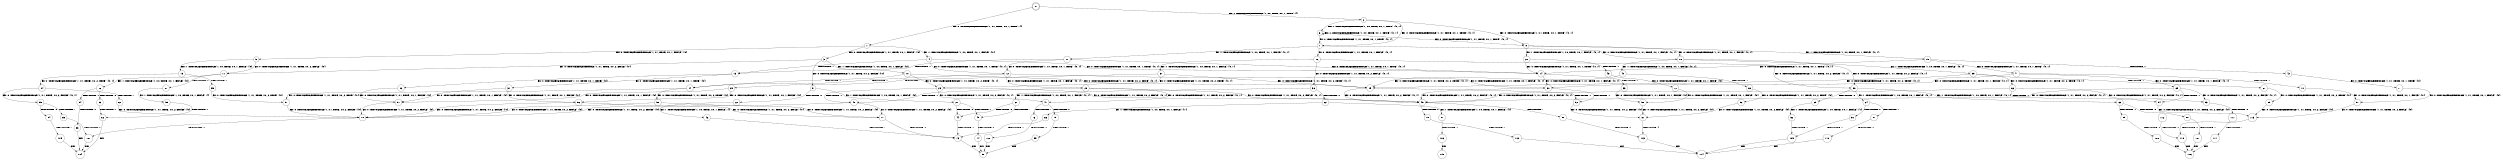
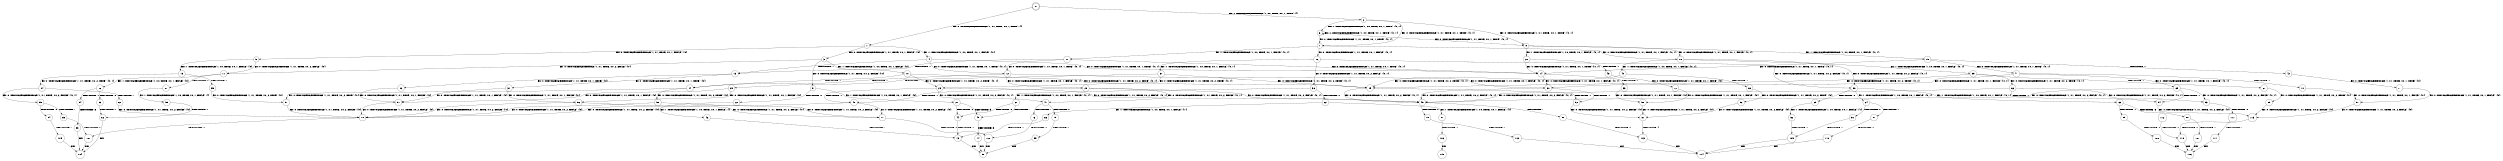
  digraph {
    node [shape=circle]
    0 [peripheries=2]
    1
    2
    3
    4
    5
    6
    7
    8
    9
    10
    11
    12
    13
    14
    15
    16
    17
    18
    19
    20
    21
    22
    23
    24
    25
    26
    27
    28
    29
    30
    31
    32
    33
    34
    35
    36
    37
    38
    39
    40
    41
    42
    43
    44
    45
    46
    47
    48
    49
    50
    51
    52
    53
    54
    55
    56
    57
    58
    59
    60
    61
    62
    63
    64
    65
    66
    67
    68
    69
    70
    71
    72
    73
    74
    75
    76
    77
    78
    79
    80
    81
    82
    83
    84
    85
    86
    87
    88
    89
    90
    91
    92
    93
    94
    95
    96
    97
    98
    99
    100
    101
    102
    103
    104
    105
    106
    107
    108
    109
    110
    111
    113
    114
    115
    116
    117
    112
    118
    0 -> 1 [label="EX !0 !ATOMIC_EXCH_BRANCH (1, +1, TRUE, +0, 1, TRUE) !{}"]
    0 -> 2 [label="EX !1 !ATOMIC_EXCH_BRANCH (1, +0, TRUE, +0, 1, TRUE) !{}"]
    1 -> 3 [label="EX !0 !ATOMIC_EXCH_BRANCH (1, +1, TRUE, +0, 1, FALSE) !{0}"]
    1 -> 4 [label="EX !1 !ATOMIC_EXCH_BRANCH (1, +0, TRUE, +0, 1, FALSE) !{0}"]
    1 -> 5 [label="EX !0 !ATOMIC_EXCH_BRANCH (1, +1, TRUE, +0, 1, FALSE) !{0}"]
    2 -> 6 [label="EX !1 !ATOMIC_EXCH_BRANCH (1, +0, TRUE, +0, 1, TRUE) !{0, 1}"]
    2 -> 7 [label="EX !0 !ATOMIC_EXCH_BRANCH (1, +1, TRUE, +0, 1, TRUE) !{0, 1}"]
    2 -> 8 [label="EX !0 !ATOMIC_EXCH_BRANCH (1, +1, TRUE, +0, 1, TRUE) !{0, 1}"]
    3 -> 9 [label="EX !0 !ATOMIC_EXCH_BRANCH (1, +1, TRUE, +0, 2, FALSE) !{0}"]
    3 -> 10 [label="EX !1 !ATOMIC_EXCH_BRANCH (1, +0, TRUE, +0, 1, FALSE) !{0}"]
    3 -> 11 [label="EX !0 !ATOMIC_EXCH_BRANCH (1, +1, TRUE, +0, 2, FALSE) !{0}"]
    4 -> 12 [label="EX !0 !ATOMIC_EXCH_BRANCH (1, +1, TRUE, +0, 1, TRUE) !{0, 1}"]
    4 -> 13 [label="TERMINATE !1"]
    4 -> 14 [label="EX !0 !ATOMIC_EXCH_BRANCH (1, +1, TRUE, +0, 1, TRUE) !{0, 1}"]
    5 -> 11 [label="EX !0 !ATOMIC_EXCH_BRANCH (1, +1, TRUE, +0, 2, FALSE) !{0}"]
    5 -> 15 [label="EX !1 !ATOMIC_EXCH_BRANCH (1, +0, TRUE, +0, 1, FALSE) !{0}"]
    6 -> 6 [label="EX !1 !ATOMIC_EXCH_BRANCH (1, +0, TRUE, +0, 1, TRUE) !{0, 1}"]
    6 -> 7 [label="EX !0 !ATOMIC_EXCH_BRANCH (1, +1, TRUE, +0, 1, TRUE) !{0, 1}"]
    6 -> 8 [label="EX !0 !ATOMIC_EXCH_BRANCH (1, +1, TRUE, +0, 1, TRUE) !{0, 1}"]
    7 -> 16 [label="EX !0 !ATOMIC_EXCH_BRANCH (1, +1, TRUE, +0, 1, FALSE) !{0, 1}"]
    7 -> 17 [label="EX !1 !ATOMIC_EXCH_BRANCH (1, +0, TRUE, +0, 1, FALSE) !{0, 1}"]
    7 -> 18 [label="EX !0 !ATOMIC_EXCH_BRANCH (1, +1, TRUE, +0, 1, FALSE) !{0, 1}"]
    8 -> 18 [label="EX !0 !ATOMIC_EXCH_BRANCH (1, +1, TRUE, +0, 1, FALSE) !{0, 1}"]
    8 -> 19 [label="EX !1 !ATOMIC_EXCH_BRANCH (1, +0, TRUE, +0, 1, FALSE) !{0, 1}"]
    8 -> 20 [label="EX !1 !ATOMIC_EXCH_BRANCH (1, +0, TRUE, +0, 1, FALSE) !{0, 1}"]
    9 -> 21 [label="EX !1 !ATOMIC_EXCH_BRANCH (1, +0, TRUE, +0, 1, FALSE) !{0}"]
    9 -> 22 [label="TERMINATE !0"]
    10 -> 23 [label="EX !0 !ATOMIC_EXCH_BRANCH (1, +1, TRUE, +0, 2, TRUE) !{0, 1}"]
    10 -> 24 [label="TERMINATE !1"]
    10 -> 25 [label="EX !0 !ATOMIC_EXCH_BRANCH (1, +1, TRUE, +0, 2, TRUE) !{0, 1}"]
    11 -> 26 [label="EX !1 !ATOMIC_EXCH_BRANCH (1, +0, TRUE, +0, 1, FALSE) !{0}"]
    11 -> 27 [label="TERMINATE !0"]
    12 -> 28 [label="EX !0 !ATOMIC_EXCH_BRANCH (1, +1, TRUE, +0, 1, FALSE) !{0, 1}"]
    12 -> 29 [label="TERMINATE !1"]
    12 -> 30 [label="EX !0 !ATOMIC_EXCH_BRANCH (1, +1, TRUE, +0, 1, FALSE) !{0, 1}"]
    13 -> 31 [label="EX !0 !ATOMIC_EXCH_BRANCH (1, +1, TRUE, +0, 1, TRUE) !{0}"]
    13 -> 32 [label="EX !0 !ATOMIC_EXCH_BRANCH (1, +1, TRUE, +0, 1, TRUE) !{0}"]
    14 -> 30 [label="EX !0 !ATOMIC_EXCH_BRANCH (1, +1, TRUE, +0, 1, FALSE) !{0, 1}"]
    14 -> 33 [label="TERMINATE !1"]
    15 -> 34 [label="EX !0 !ATOMIC_EXCH_BRANCH (1, +1, TRUE, +0, 2, TRUE) !{0, 1}"]
    15 -> 35 [label="TERMINATE !1"]
    16 -> 36 [label="EX !0 !ATOMIC_EXCH_BRANCH (1, +1, TRUE, +0, 2, FALSE) !{0, 1}"]
    16 -> 37 [label="EX !1 !ATOMIC_EXCH_BRANCH (1, +0, TRUE, +0, 1, FALSE) !{0, 1}"]
    16 -> 38 [label="EX !0 !ATOMIC_EXCH_BRANCH (1, +1, TRUE, +0, 2, FALSE) !{0, 1}"]
    17 -> 12 [label="EX !0 !ATOMIC_EXCH_BRANCH (1, +1, TRUE, +0, 1, TRUE) !{0, 1}"]
    17 -> 13 [label="TERMINATE !1"]
    17 -> 14 [label="EX !0 !ATOMIC_EXCH_BRANCH (1, +1, TRUE, +0, 1, TRUE) !{0, 1}"]
    18 -> 38 [label="EX !0 !ATOMIC_EXCH_BRANCH (1, +1, TRUE, +0, 2, FALSE) !{0, 1}"]
    18 -> 39 [label="EX !1 !ATOMIC_EXCH_BRANCH (1, +0, TRUE, +0, 1, FALSE) !{0, 1}"]
    18 -> 40 [label="EX !1 !ATOMIC_EXCH_BRANCH (1, +0, TRUE, +0, 1, FALSE) !{0, 1}"]
    19 -> 14 [label="EX !0 !ATOMIC_EXCH_BRANCH (1, +1, TRUE, +0, 1, TRUE) !{0, 1}"]
    19 -> 41 [label="EX !0 !ATOMIC_EXCH_BRANCH (1, +1, TRUE, +0, 1, TRUE) !{0, 1}"]
    19 -> 42 [label="TERMINATE !1"]
    20 -> 14 [label="EX !0 !ATOMIC_EXCH_BRANCH (1, +1, TRUE, +0, 1, TRUE) !{0, 1}"]
    20 -> 43 [label="TERMINATE !1"]
    21 -> 44 [label="TERMINATE !0"]
-   21 -> 45 [label="TERMINATE !1"]
+   21 -> 45 [label="TERMINATE !3"]
    22 -> 46 [label="EX !1 !ATOMIC_EXCH_BRANCH (1, +0, TRUE, +0, 1, FALSE) !{}"]
    23 -> 47 [label="EX !0 !ATOMIC_EXCH_BRANCH (1, +1, TRUE, +0, 2, FALSE) !{0, 1}"]
    23 -> 48 [label="TERMINATE !1"]
    23 -> 49 [label="EX !0 !ATOMIC_EXCH_BRANCH (1, +1, TRUE, +0, 2, FALSE) !{0, 1}"]
    24 -> 50 [label="EX !0 !ATOMIC_EXCH_BRANCH (1, +1, TRUE, +0, 2, TRUE) !{0}"]
    24 -> 51 [label="EX !0 !ATOMIC_EXCH_BRANCH (1, +1, TRUE, +0, 2, TRUE) !{0}"]
    25 -> 49 [label="EX !0 !ATOMIC_EXCH_BRANCH (1, +1, TRUE, +0, 2, FALSE) !{0, 1}"]
    25 -> 52 [label="TERMINATE !1"]
    26 -> 53 [label="TERMINATE !0"]
    26 -> 54 [label="TERMINATE !1"]
    27 -> 55 [label="EX !1 !ATOMIC_EXCH_BRANCH (1, +0, TRUE, +0, 1, FALSE) !{}"]
    28 -> 47 [label="EX !0 !ATOMIC_EXCH_BRANCH (1, +1, TRUE, +0, 2, FALSE) !{0, 1}"]
    28 -> 48 [label="TERMINATE !1"]
    28 -> 49 [label="EX !0 !ATOMIC_EXCH_BRANCH (1, +1, TRUE, +0, 2, FALSE) !{0, 1}"]
    29 -> 56 [label="EX !0 !ATOMIC_EXCH_BRANCH (1, +1, TRUE, +0, 1, FALSE) !{0}"]
    29 -> 57 [label="EX !0 !ATOMIC_EXCH_BRANCH (1, +1, TRUE, +0, 1, FALSE) !{0}"]
    30 -> 49 [label="EX !0 !ATOMIC_EXCH_BRANCH (1, +1, TRUE, +0, 2, FALSE) !{0, 1}"]
    30 -> 52 [label="TERMINATE !1"]
    31 -> 56 [label="EX !0 !ATOMIC_EXCH_BRANCH (1, +1, TRUE, +0, 1, FALSE) !{0}"]
    31 -> 57 [label="EX !0 !ATOMIC_EXCH_BRANCH (1, +1, TRUE, +0, 1, FALSE) !{0}"]
    32 -> 57 [label="EX !0 !ATOMIC_EXCH_BRANCH (1, +1, TRUE, +0, 1, FALSE) !{0}"]
    33 -> 58 [label="EX !0 !ATOMIC_EXCH_BRANCH (1, +1, TRUE, +0, 1, FALSE) !{0}"]
    34 -> 59 [label="EX !0 !ATOMIC_EXCH_BRANCH (1, +1, TRUE, +0, 2, FALSE) !{0, 1}"]
    34 -> 60 [label="TERMINATE !1"]
    35 -> 51 [label="EX !0 !ATOMIC_EXCH_BRANCH (1, +1, TRUE, +0, 2, TRUE) !{0}"]
    36 -> 61 [label="EX !1 !ATOMIC_EXCH_BRANCH (1, +0, TRUE, +0, 1, FALSE) !{0, 1}"]
    36 -> 62 [label="TERMINATE !0"]
    37 -> 23 [label="EX !0 !ATOMIC_EXCH_BRANCH (1, +1, TRUE, +0, 2, TRUE) !{0, 1}"]
    37 -> 24 [label="TERMINATE !1"]
    37 -> 25 [label="EX !0 !ATOMIC_EXCH_BRANCH (1, +1, TRUE, +0, 2, TRUE) !{0, 1}"]
    38 -> 63 [label="EX !1 !ATOMIC_EXCH_BRANCH (1, +0, TRUE, +0, 1, FALSE) !{0, 1}"]
    38 -> 64 [label="EX !1 !ATOMIC_EXCH_BRANCH (1, +0, TRUE, +0, 1, FALSE) !{0, 1}"]
    38 -> 65 [label="TERMINATE !0"]
    39 -> 25 [label="EX !0 !ATOMIC_EXCH_BRANCH (1, +1, TRUE, +0, 2, TRUE) !{0, 1}"]
    39 -> 66 [label="EX !0 !ATOMIC_EXCH_BRANCH (1, +1, TRUE, +0, 2, TRUE) !{0, 1}"]
    39 -> 67 [label="TERMINATE !1"]
    40 -> 25 [label="EX !0 !ATOMIC_EXCH_BRANCH (1, +1, TRUE, +0, 2, TRUE) !{0, 1}"]
    40 -> 68 [label="TERMINATE !1"]
    41 -> 30 [label="EX !0 !ATOMIC_EXCH_BRANCH (1, +1, TRUE, +0, 1, FALSE) !{0, 1}"]
    41 -> 69 [label="EX !0 !ATOMIC_EXCH_BRANCH (1, +1, TRUE, +0, 1, FALSE) !{0, 1}"]
    41 -> 70 [label="TERMINATE !1"]
    42 -> 71 [label="EX !0 !ATOMIC_EXCH_BRANCH (1, +1, TRUE, +0, 1, TRUE) !{0}"]
    43 -> 72 [label="EX !0 !ATOMIC_EXCH_BRANCH (1, +1, TRUE, +0, 1, TRUE) !{0}"]
    44 -> 73 [label="TERMINATE !1"]
-   45 -> 74 [label="TERMINATE !0"]
+   45 -> 74 [label="TERMINATE !3"]
    46 -> 73 [label="TERMINATE !1"]
    47 -> 75 [label="TERMINATE !0"]
    47 -> 76 [label="TERMINATE !1"]
    48 -> 77 [label="EX !0 !ATOMIC_EXCH_BRANCH (1, +1, TRUE, +0, 2, FALSE) !{0}"]
    48 -> 78 [label="EX !0 !ATOMIC_EXCH_BRANCH (1, +1, TRUE, +0, 2, FALSE) !{0}"]
    49 -> 79 [label="TERMINATE !0"]
    49 -> 80 [label="TERMINATE !1"]
    50 -> 77 [label="EX !0 !ATOMIC_EXCH_BRANCH (1, +1, TRUE, +0, 2, FALSE) !{0}"]
    50 -> 78 [label="EX !0 !ATOMIC_EXCH_BRANCH (1, +1, TRUE, +0, 2, FALSE) !{0}"]
    51 -> 78 [label="EX !0 !ATOMIC_EXCH_BRANCH (1, +1, TRUE, +0, 2, FALSE) !{0}"]
    52 -> 81 [label="EX !0 !ATOMIC_EXCH_BRANCH (1, +1, TRUE, +0, 2, FALSE) !{0}"]
    53 -> 82 [label="TERMINATE !1"]
-   54 -> 83 [label="TERMINATE !0"]
+   54 -> 83 [label="TERMINATE !6"]
    55 -> 82 [label="TERMINATE !1"]
    56 -> 77 [label="EX !0 !ATOMIC_EXCH_BRANCH (1, +1, TRUE, +0, 2, FALSE) !{0}"]
    56 -> 78 [label="EX !0 !ATOMIC_EXCH_BRANCH (1, +1, TRUE, +0, 2, FALSE) !{0}"]
    57 -> 78 [label="EX !0 !ATOMIC_EXCH_BRANCH (1, +1, TRUE, +0, 2, FALSE) !{0}"]
    58 -> 81 [label="EX !0 !ATOMIC_EXCH_BRANCH (1, +1, TRUE, +0, 2, FALSE) !{0}"]
    59 -> 84 [label="TERMINATE !0"]
    59 -> 85 [label="TERMINATE !1"]
    60 -> 78 [label="EX !0 !ATOMIC_EXCH_BRANCH (1, +1, TRUE, +0, 2, FALSE) !{0}"]
    61 -> 44 [label="TERMINATE !0"]
    61 -> 45 [label="TERMINATE !1"]
    62 -> 86 [label="EX !1 !ATOMIC_EXCH_BRANCH (1, +0, TRUE, +0, 1, FALSE) !{1}"]
    62 -> 87 [label="EX !1 !ATOMIC_EXCH_BRANCH (1, +0, TRUE, +0, 1, FALSE) !{1}"]
-   63 -> 88 [label="TERMINATE !0"]
+   63 -> 88 [label="TERMINATE !6"]
    63 -> 89 [label="TERMINATE !1"]
    64 -> 90 [label="TERMINATE !0"]
    64 -> 91 [label="TERMINATE !1"]
    65 -> 92 [label="EX !1 !ATOMIC_EXCH_BRANCH (1, +0, TRUE, +0, 1, FALSE) !{1}"]
    66 -> 49 [label="EX !0 !ATOMIC_EXCH_BRANCH (1, +1, TRUE, +0, 2, FALSE) !{0, 1}"]
    66 -> 93 [label="EX !0 !ATOMIC_EXCH_BRANCH (1, +1, TRUE, +0, 2, FALSE) !{0, 1}"]
    66 -> 94 [label="TERMINATE !1"]
    67 -> 95 [label="EX !0 !ATOMIC_EXCH_BRANCH (1, +1, TRUE, +0, 2, TRUE) !{0}"]
    68 -> 96 [label="EX !0 !ATOMIC_EXCH_BRANCH (1, +1, TRUE, +0, 2, TRUE) !{0}"]
    69 -> 49 [label="EX !0 !ATOMIC_EXCH_BRANCH (1, +1, TRUE, +0, 2, FALSE) !{0, 1}"]
    69 -> 93 [label="EX !0 !ATOMIC_EXCH_BRANCH (1, +1, TRUE, +0, 2, FALSE) !{0, 1}"]
    69 -> 94 [label="TERMINATE !1"]
    70 -> 97 [label="EX !0 !ATOMIC_EXCH_BRANCH (1, +1, TRUE, +0, 1, FALSE) !{0}"]
    71 -> 97 [label="EX !0 !ATOMIC_EXCH_BRANCH (1, +1, TRUE, +0, 1, FALSE) !{0}"]
    72 -> 58 [label="EX !0 !ATOMIC_EXCH_BRANCH (1, +1, TRUE, +0, 1, FALSE) !{0}"]
    73 -> 98 [label=exit]
    74 -> 98 [label=exit]
    75 -> 99 [label="TERMINATE !1"]
    76 -> 100 [label="TERMINATE !0"]
-   77 -> 73 [label="TERMINATE !0"]
+   77 -> 100 [label="TERMINATE !0"]
    78 -> 101 [label="TERMINATE !0"]
    79 -> 102 [label="TERMINATE !1"]
    80 -> 103 [label="TERMINATE !0"]
    81 -> 103 [label="TERMINATE !4"]
    82 -> 104 [label=exit]
    83 -> 104 [label=exit]
    84 -> 105 [label="TERMINATE !1"]
    85 -> 101 [label="TERMINATE !0"]
    86 -> 73 [label="TERMINATE !1"]
    87 -> 106 [label="TERMINATE !1"]
    88 -> 107 [label="TERMINATE !1"]
    89 -> 108 [label="TERMINATE !0"]
    90 -> 109 [label="TERMINATE !1"]
    91 -> 110 [label="TERMINATE !0"]
    92 -> 109 [label="TERMINATE !1"]
    93 -> 111 [label="TERMINATE !0"]
    94 -> 113 [label="EX !0 !ATOMIC_EXCH_BRANCH (1, +1, TRUE, +0, 2, FALSE) !{0}"]
    95 -> 113 [label="EX !0 !ATOMIC_EXCH_BRANCH (1, +1, TRUE, +0, 2, FALSE) !{0}"]
    96 -> 81 [label="EX !0 !ATOMIC_EXCH_BRANCH (1, +1, TRUE, +0, 2, FALSE) !{0}"]
    97 -> 113 [label="EX !0 !ATOMIC_EXCH_BRANCH (1, +1, TRUE, +0, 2, FALSE) !{0}"]
    99 -> 98 [label=exit]
    100 -> 98 [label=exit]
    101 -> 104 [label=exit]
    102 -> 114 [label=exit]
    103 -> 114 [label=exit]
    105 -> 104 [label=exit]
    106 -> 115 [label=exit]
    107 -> 116 [label=exit]
    108 -> 116 [label=exit]
    109 -> 114 [label=exit]
    110 -> 114 [label=exit]
    111 -> 117 [label="TERMINATE !1"]
    113 -> 118 [label="TERMINATE !0"]
    117 -> 116 [label=exit]
    112 -> 118 [label="TERMINATE !0"]
    118 -> 116 [label=exit]
  }
